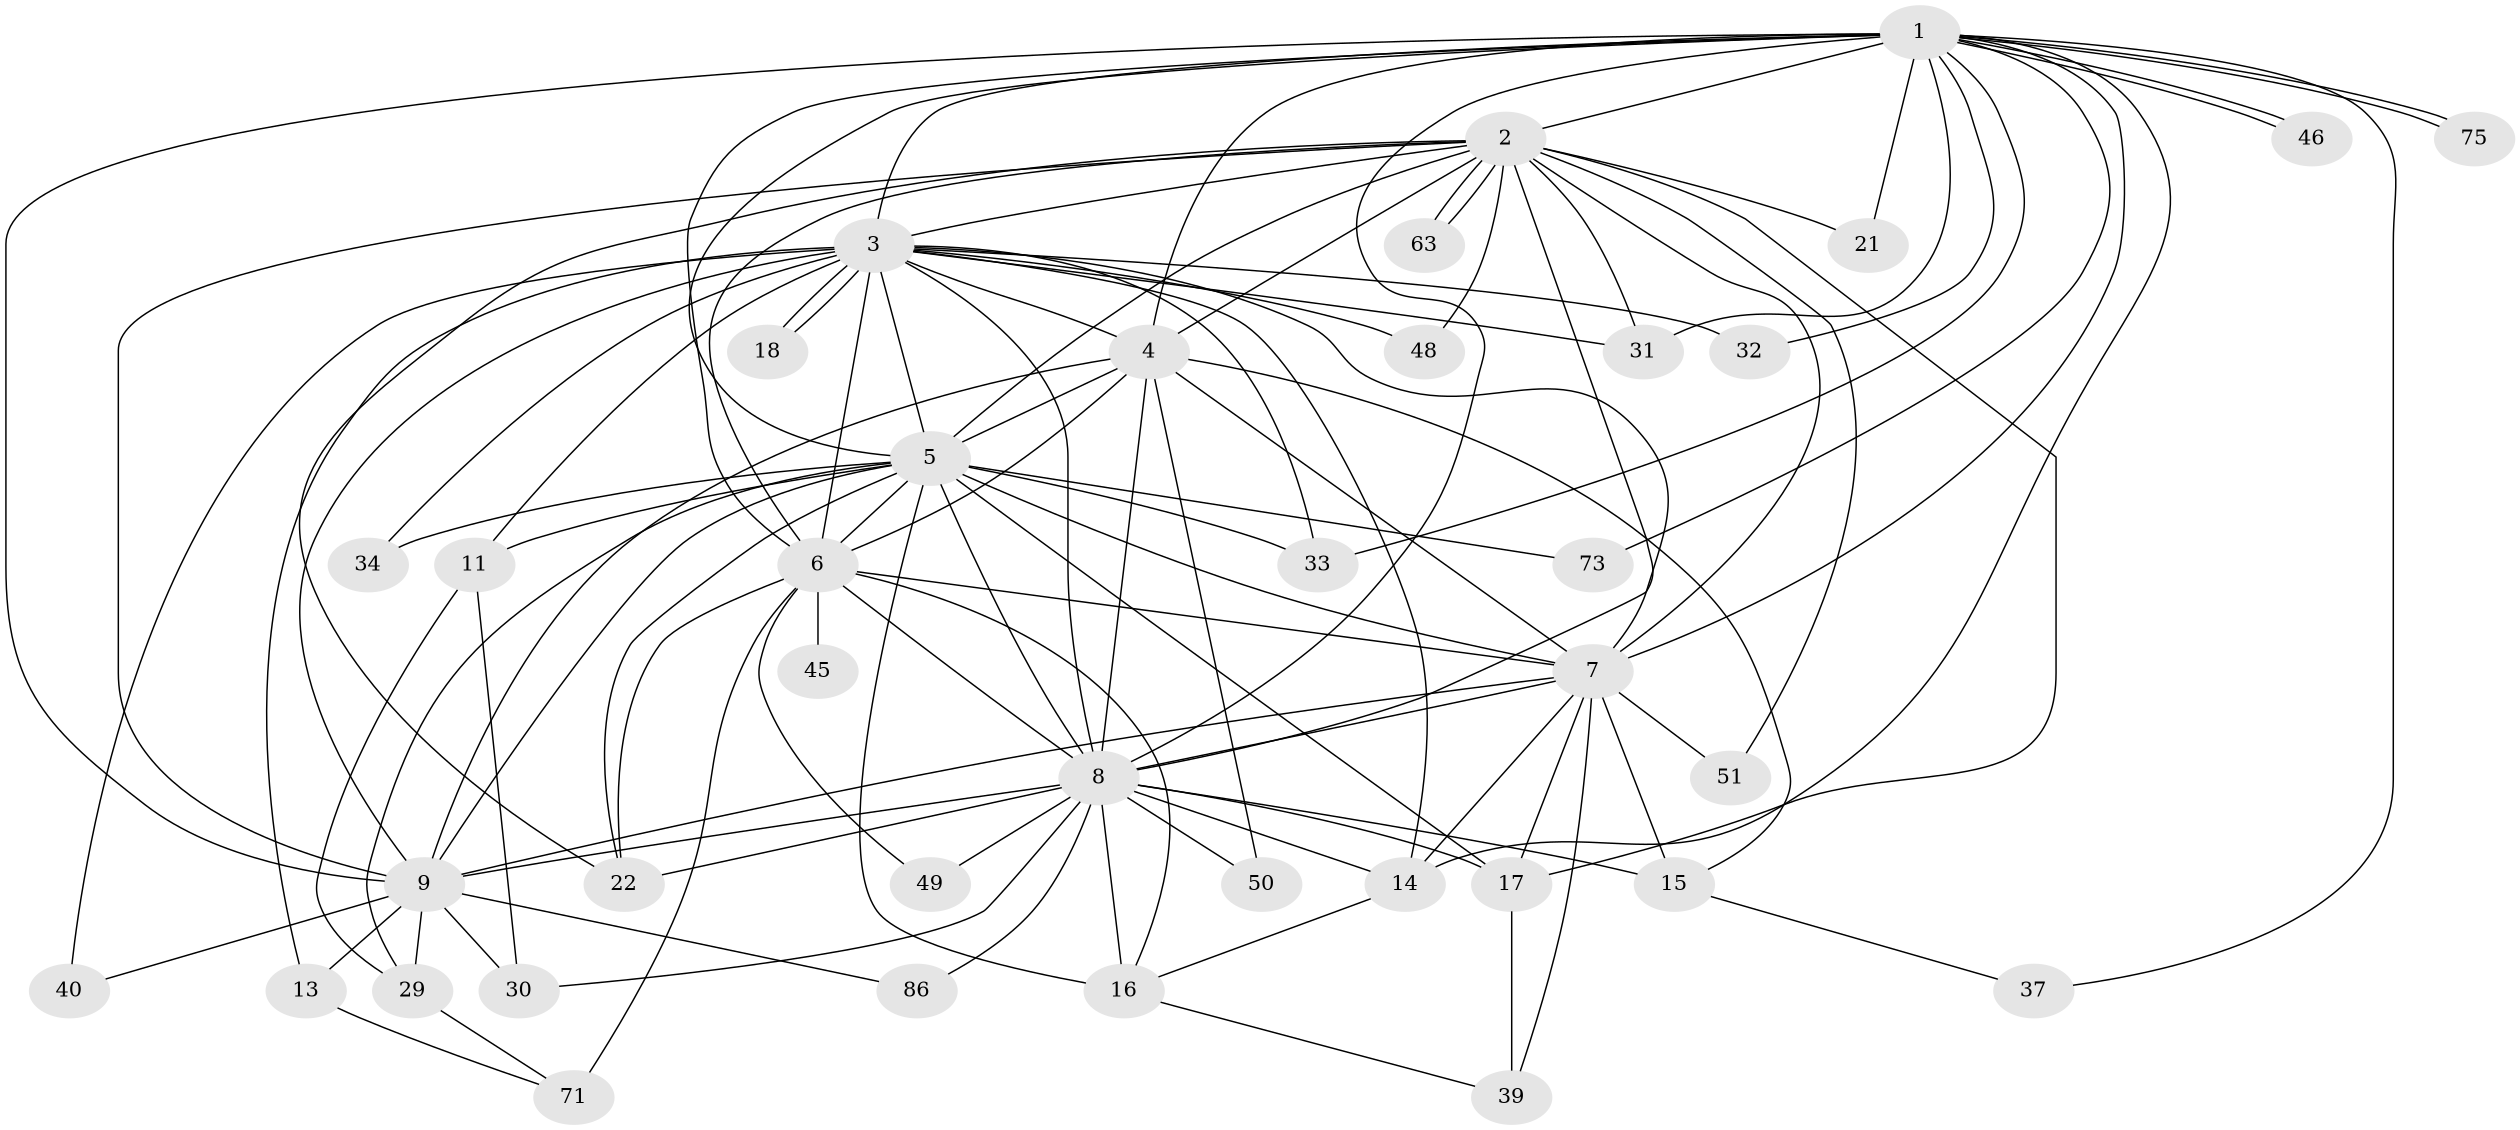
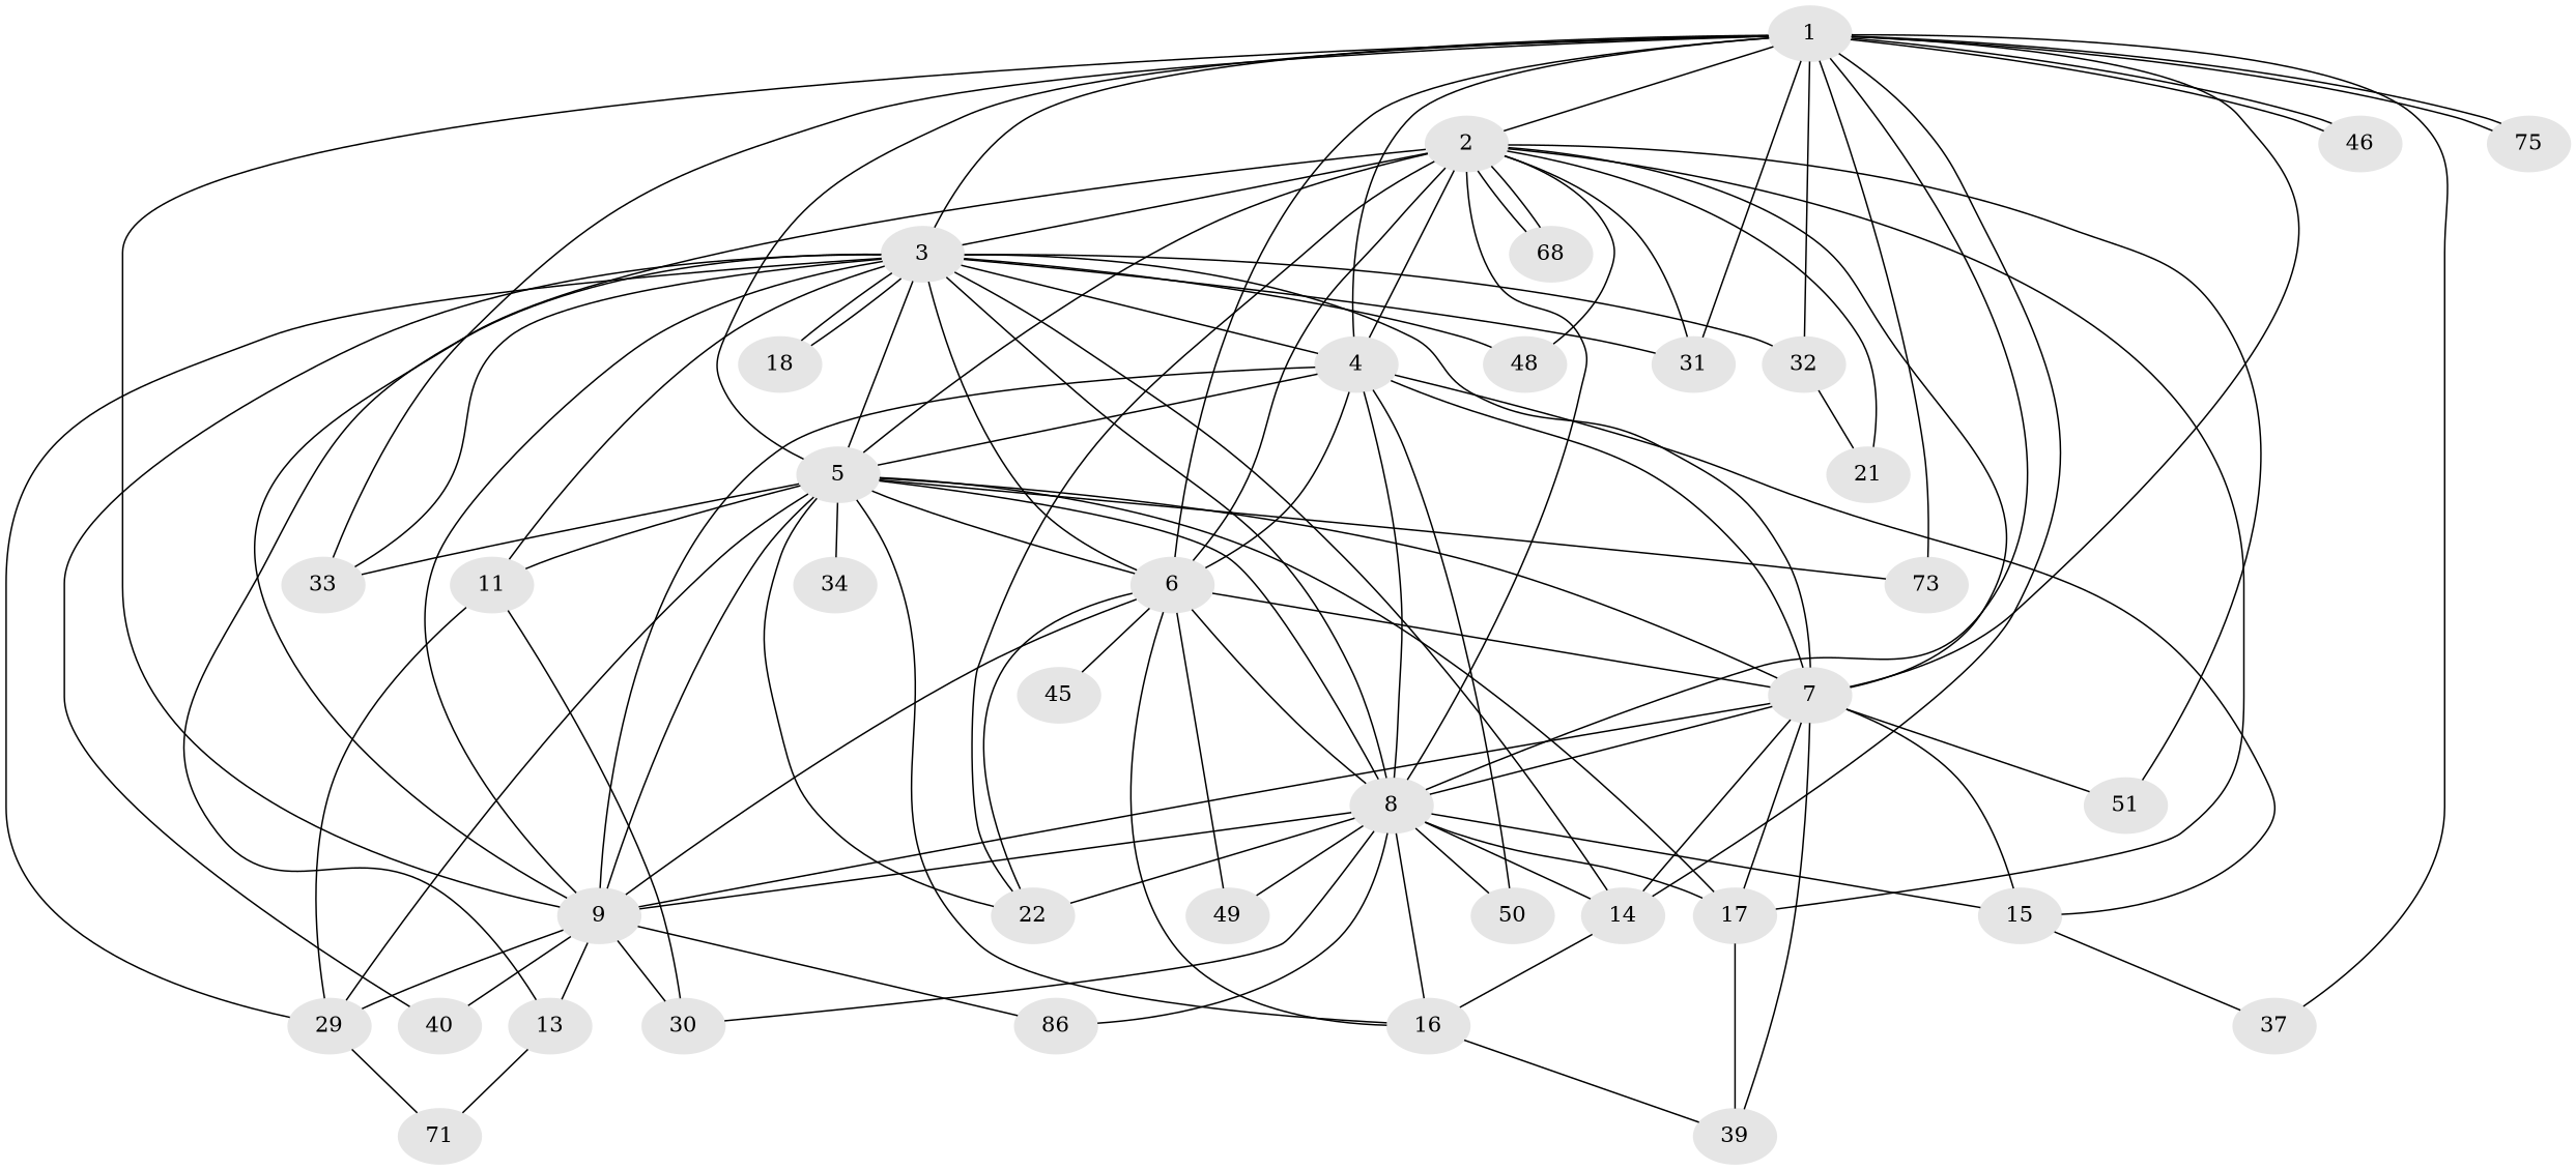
  graph {
    node [color=gray90 style=filled]
    2 [super="+12"]
    3
    4
    5
    6 [super="+25+19+67"]
    7 [super="+66+76+38+55+41"]
    8 [super="+24+74+10"]
    9 [super="+44+61+56+42"]
    21
    31
    17 [super="+62"]
    22 [super="+43+64"]
    48
    51
-   63
+   63 [label=68]
    1
    14 [super="+27"]
    32
    33 [super="+54"]
    37
    46
    73
    75
    11 [super="+23"]
    13
    18
    34
    40
    15
    50
    16 [super="+20"]
    29 [super="+36"]
    45
    49
    39
    n36 [label=86]
    30
    71
    2 -- 3
    2 -- 4
    2 -- 5 [weight=2]
    2 -- 6
    2 -- 7 [weight=2]
    2 -- 8 [weight=3]
    2 -- 9 [weight=2]
    2 -- 21
    2 -- 31
    2 -- 17
    2 -- 22
    2 -- 48
    2 -- 51
    2 -- 63
    2 -- 63
    3 -- 4
    3 -- 5
    3 -- 6 [weight=2]
    3 -- 7 [weight=2]
    3 -- 8 [weight=2]
    3 -- 9
    3 -- 31
    3 -- 48
    3 -- 14
    3 -- 32
    3 -- 33
    3 -- 11 [weight=2]
    3 -- 13
    3 -- 18
    3 -- 18
-   3 -- 34
+   3 -- 29
    3 -- 40
    4 -- 5
    4 -- 6 [weight=2]
    4 -- 7
    4 -- 8 [weight=3]
    4 -- 9
    4 -- 15
    4 -- 50
    5 -- 6
    5 -- 7 [weight=2]
    5 -- 8 [weight=2]
    5 -- 9 [weight=2]
    5 -- 17
    5 -- 22
    5 -- 33
    5 -- 73
    5 -- 11
    5 -- 34
    5 -- 16 [weight=2]
    5 -- 29
    6 -- 7
    6 -- 8 [weight=2]
-   6 -- 71 [weight=2]
+   6 -- 9 [weight=2]
    6 -- 22 [weight=2]
    6 -- 16
    6 -- 45
    6 -- 49
    7 -- 8 [weight=3]
    7 -- 9
    7 -- 17
    7 -- 51
    7 -- 14
    7 -- 15 [weight=2]
    7 -- 39
    8 -- 9 [weight=3]
    8 -- 17
    8 -- 22 [weight=2]
    8 -- 14
    8 -- 15
    8 -- 50
    8 -- 16 [weight=2]
    8 -- 49
    8 -- n36
    8 -- 30
    9 -- 13
    9 -- 40
    9 -- 29
    9 -- n36
    9 -- 30
    17 -- 39
    1 -- 2
    1 -- 3
    1 -- 4
    1 -- 5
    1 -- 6 [weight=2]
    1 -- 7
    1 -- 8 [weight=2]
    1 -- 9 [weight=2]
-   1 -- 21
+   32 -- 21
    1 -- 31
    1 -- 14
    1 -- 32
    1 -- 33
    1 -- 37
    1 -- 46
    1 -- 46
    1 -- 73
    1 -- 75
    1 -- 75
    14 -- 16
    11 -- 29
    11 -- 30
    13 -- 71
    15 -- 37
    16 -- 39
    29 -- 71
  }
